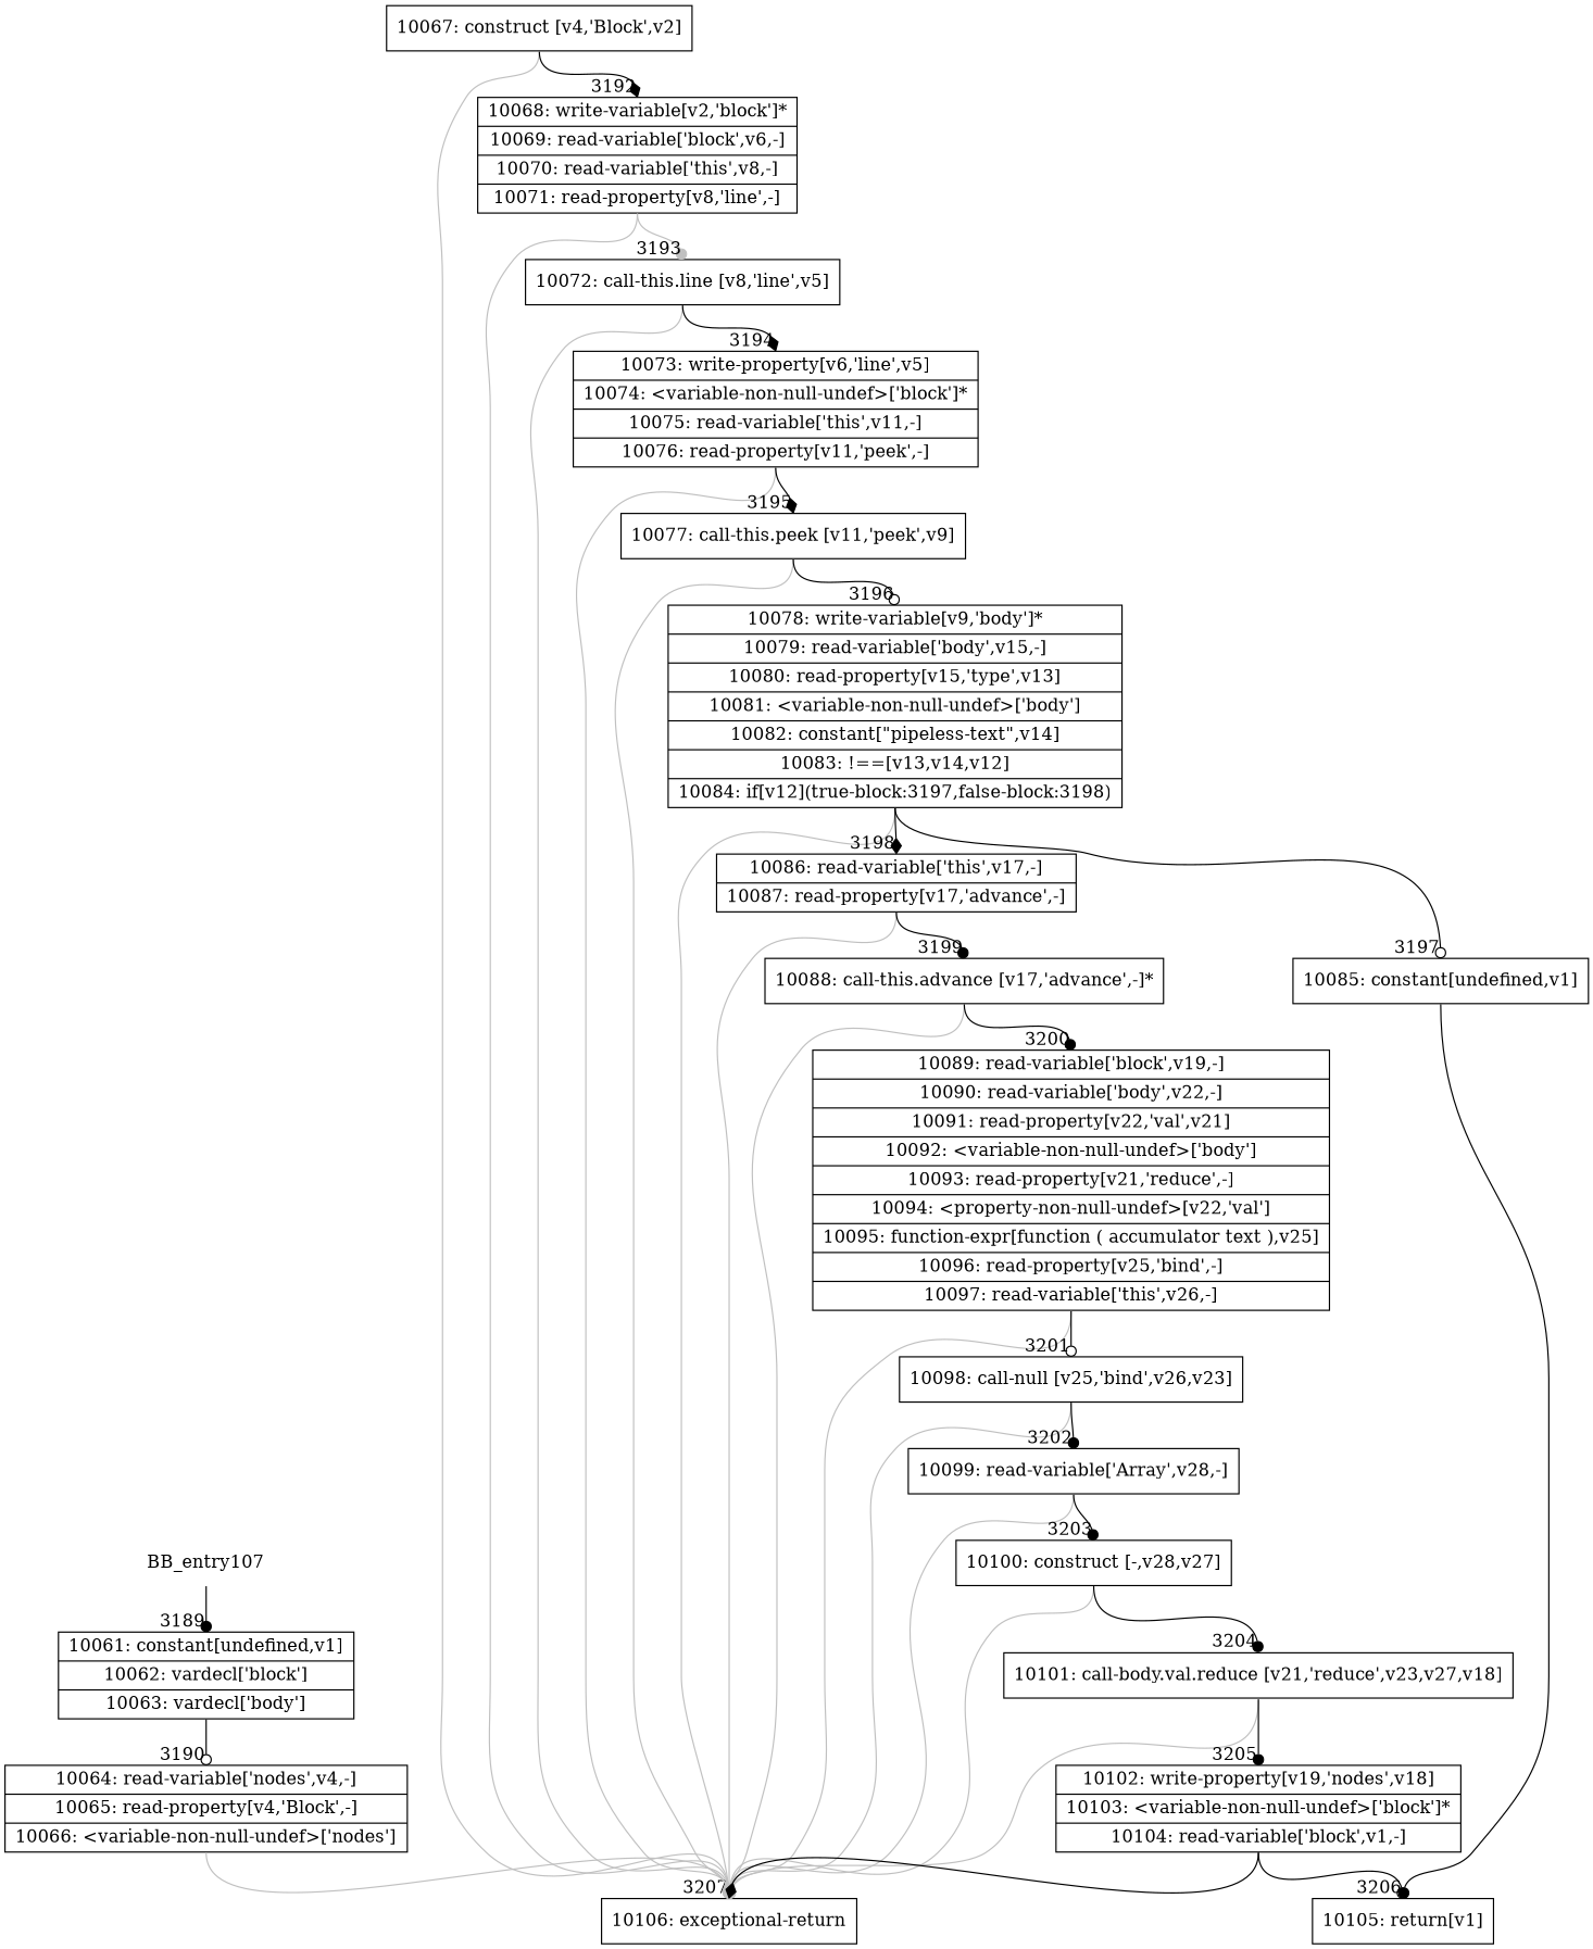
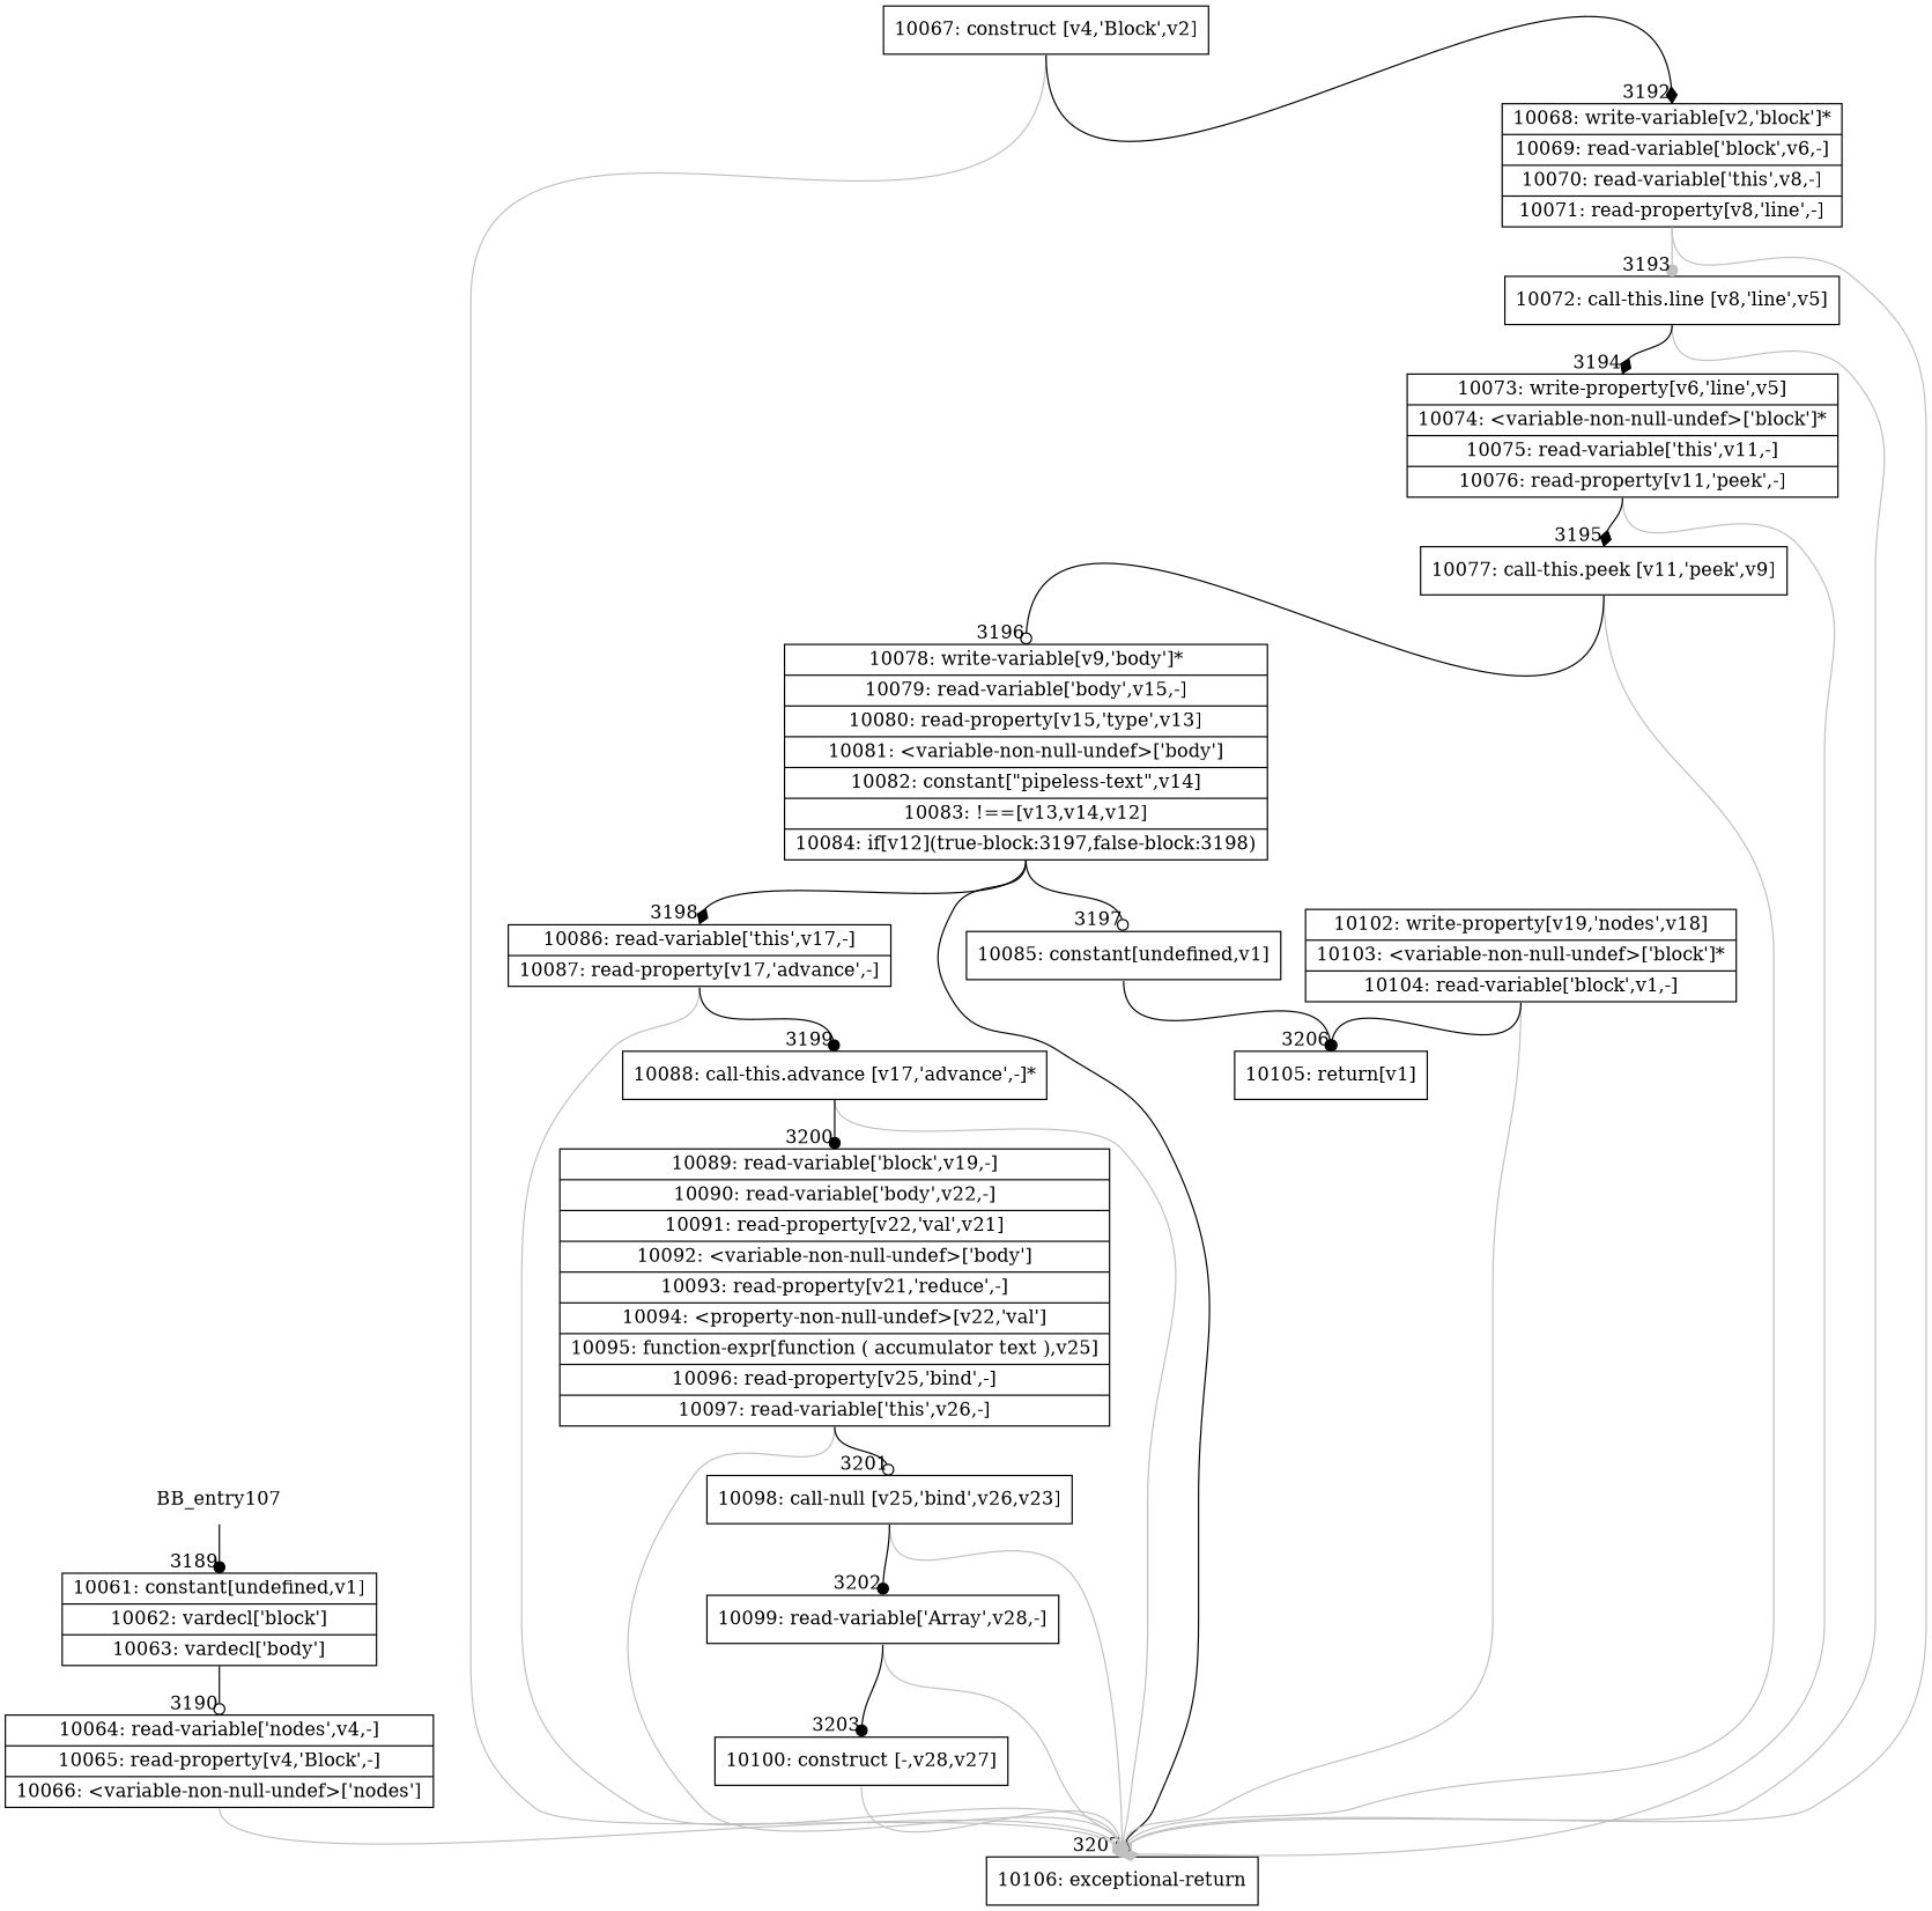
  digraph {
    rankdir=TD
    node [shape=record]
    edge [arrowhead=odot headport=n tailport=s]
    n1 [label=BB_entry107 shape=none]
    n2 [label="{10061: constant[undefined,v1]|10062: vardecl['block']|10063: vardecl['body']}"]
    n3 [label="{10064: read-variable['nodes',v4,-]|10065: read-property[v4,'Block',-]|10066: \<variable-non-null-undef\>['nodes']}"]
    n4 [label="{10106: exceptional-return}"]
    n5 [label="{10067: construct [v4,'Block',v2]}"]
    n6 [label="{10068: write-variable[v2,'block']*|10069: read-variable['block',v6,-]|10070: read-variable['this',v8,-]|10071: read-property[v8,'line',-]}"]
    n7 [label="{10072: call-this.line [v8,'line',v5]}"]
    n8 [label="{10073: write-property[v6,'line',v5]|10074: \<variable-non-null-undef\>['block']*|10075: read-variable['this',v11,-]|10076: read-property[v11,'peek',-]}"]
    n9 [label="{10077: call-this.peek [v11,'peek',v9]}"]
    n10 [label="{10078: write-variable[v9,'body']*|10079: read-variable['body',v15,-]|10080: read-property[v15,'type',v13]|10081: \<variable-non-null-undef\>['body']|10082: constant[\"pipeless-text\",v14]|10083: !==[v13,v14,v12]|10084: if[v12](true-block:3197,false-block:3198)}"]
    n11 [label="{10085: constant[undefined,v1]}"]
    n12 [label="{10086: read-variable['this',v17,-]|10087: read-property[v17,'advance',-]}"]
    n13 [label="{10105: return[v1]}"]
    n14 [label="{10088: call-this.advance [v17,'advance',-]*}"]
    n15 [label="{10089: read-variable['block',v19,-]|10090: read-variable['body',v22,-]|10091: read-property[v22,'val',v21]|10092: \<variable-non-null-undef\>['body']|10093: read-property[v21,'reduce',-]|10094: \<property-non-null-undef\>[v22,'val']|10095: function-expr[function ( accumulator text ),v25]|10096: read-property[v25,'bind',-]|10097: read-variable['this',v26,-]}"]
    n16 [label="{10098: call-null [v25,'bind',v26,v23]}"]
    n17 [label="{10099: read-variable['Array',v28,-]}"]
    n18 [label="{10100: construct [-,v28,v27]}"]
-   n19 [label="{10101: call-body.val.reduce [v21,'reduce',v23,v27,v18]}"]
    n20 [label="{10102: write-property[v19,'nodes',v18]|10103: \<variable-non-null-undef\>['block']*|10104: read-variable['block',v1,-]}"]
    n1 -> n2 [arrowhead=dot headlabel="    3189"]
    n2 -> n3 [headlabel="      3190"]
    n3 -> n4 [color=gray headlabel="      3207"]
    n5 -> n4 [arrowhead=diamond color=gray]
    n5 -> n6 [arrowhead=diamond headlabel="      3192"]
    n6 -> n4 [color=gray]
    n6 -> n7 [arrowhead=dot color=gray headlabel="      3193"]
    n7 -> n4 [arrowhead=diamond color=gray]
    n7 -> n8 [arrowhead=diamond headlabel="      3194"]
    n8 -> n4 [arrowhead=diamond color=gray]
    n8 -> n9 [arrowhead=diamond headlabel="      3195"]
    n9 -> n4 [color=gray]
    n9 -> n10 [headlabel="      3196"]
-   n10 -> n4 [arrowhead=diamond color=gray]
+   n10 -> n4 [arrowhead=diamond color=black]
    n10 -> n11 [headlabel="      3197"]
    n10 -> n12 [arrowhead=diamond headlabel="      3198"]
    n11 -> n13 [arrowhead=dot headlabel="      3206"]
    n12 -> n4 [arrowhead=dot color=gray]
    n12 -> n14 [arrowhead=dot headlabel="      3199"]
    n14 -> n4 [color=gray]
    n14 -> n15 [arrowhead=dot headlabel="      3200"]
    n15 -> n4 [color=gray]
    n15 -> n16 [headlabel="      3201"]
    n16 -> n4 [color=gray]
    n16 -> n17 [arrowhead=dot headlabel="      3202"]
    n17 -> n4 [arrowhead=diamond color=gray]
    n17 -> n18 [arrowhead=dot headlabel="      3203"]
    n18 -> n4 [arrowhead=dot color=gray]
-   n18 -> n19 [arrowhead=dot headlabel="      3204"]
-   n19 -> n4 [color=gray]
-   n19 -> n20 [arrowhead=dot headlabel="      3205"]
-   n20 -> n4 [arrowhead=diamond color=black]
+   n20 -> n4 [arrowhead=diamond color=gray]
    n20 -> n13
  }
